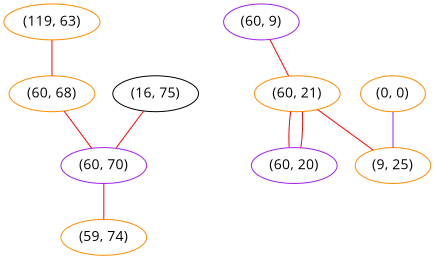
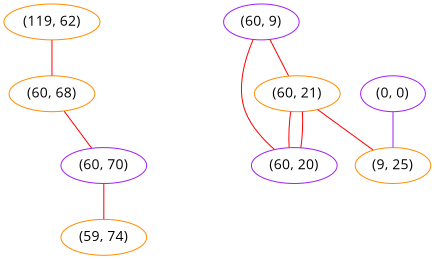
  graph {
    fontname="Open Sans"
    node [color=darkorange fontname="Open Sans"]
    edge [color=red fontname="Open Sans" weight=1]
-   "(119, 62)" [label="(119, 63)"]
+   "(119, 62)"
    "(60, 68)"
    "(60, 70)" [color=purple]
    "(59, 74)"
    "(60, 21)"
    "(60, 20)" [color=purple]
    "(9, 25)"
    "(60, 9)" [color=purple]
-   "(16, 75)" [color=black]
-   "(0, 0)"
+   "(0, 0)" [color=purple]
    "(119, 62)" -- "(60, 68)"
    "(60, 68)" -- "(60, 70)"
    "(60, 70)" -- "(59, 74)"
    "(60, 21)" -- "(60, 20)"
    "(60, 21)" -- "(60, 20)"
    "(60, 21)" -- "(9, 25)"
    "(60, 9)" -- "(60, 21)"
-   "(16, 75)" -- "(60, 70)"
+   "(60, 9)" -- "(60, 20)"
    "(0, 0)" -- "(9, 25)" [color=purple weight=4]
  }
